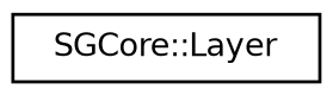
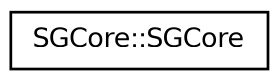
  digraph {
    rankdir=LR
-   n1 [color=black fillcolor=white fontname=Helvetica fontsize=10 height=0.2 label="SGCore::Layer" shape=record style=filled width=0.4]
+   n1 [color=black fillcolor=white fontname=Helvetica fontsize=10 height=0.2 label="SGCore::SGCore" shape=record style=filled width=0.4]
  }
